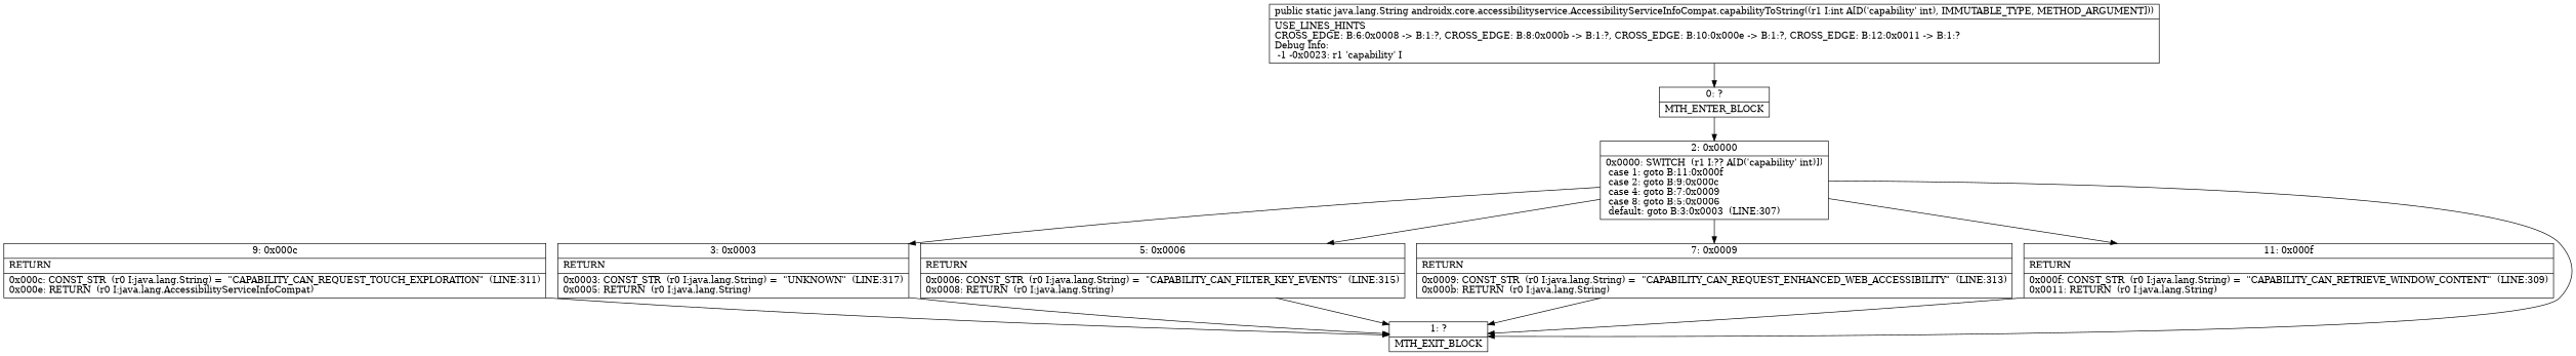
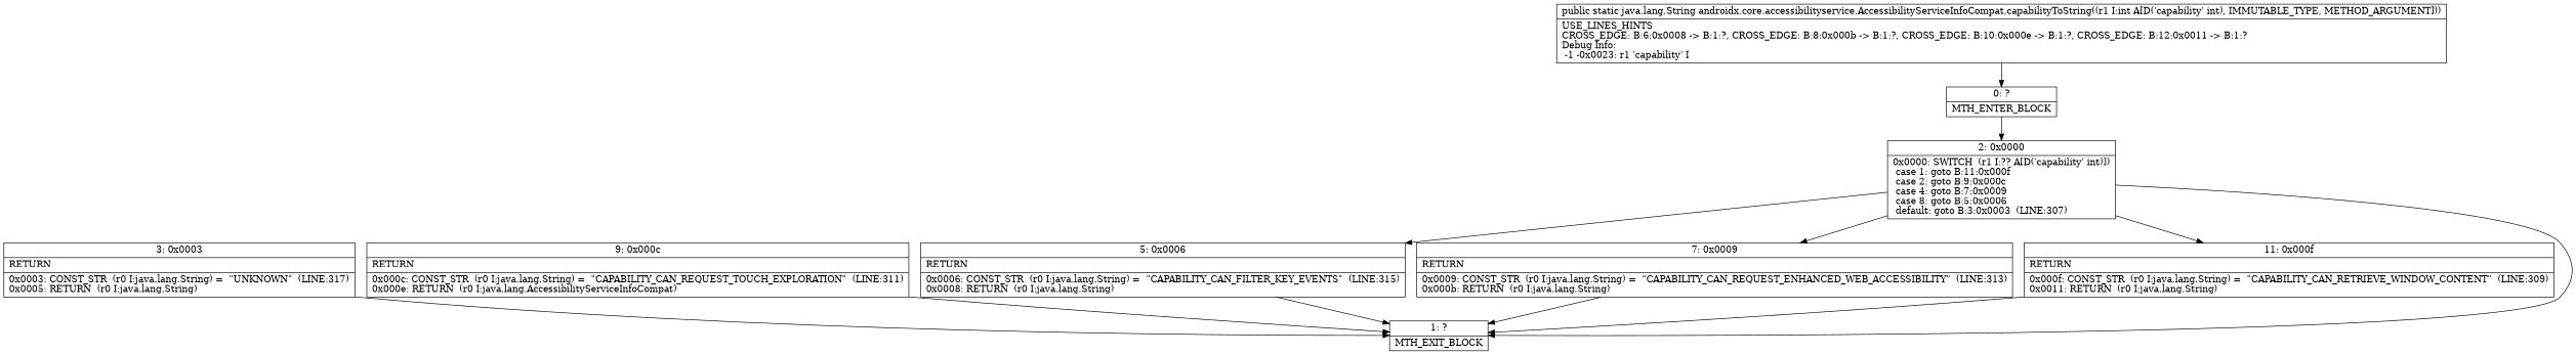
  digraph {
    node [shape=record]
    n1 [label="{0\:\ ?|MTH_ENTER_BLOCK\l}"]
    n2 [label="{2\:\ 0x0000|0x0000: SWITCH  (r1 I:?? A[D('capability' int)])\l case 1: goto B:11:0x000f\l case 2: goto B:9:0x000c\l case 4: goto B:7:0x0009\l case 8: goto B:5:0x0006\l default: goto B:3:0x0003  (LINE:307)\l}"]
    n3 [label="{3\:\ 0x0003|RETURN\l|0x0003: CONST_STR  (r0 I:java.lang.String) =  \"UNKNOWN\"  (LINE:317)\l0x0005: RETURN  (r0 I:java.lang.String) \l}"]
    n4 [label="{5\:\ 0x0006|RETURN\l|0x0006: CONST_STR  (r0 I:java.lang.String) =  \"CAPABILITY_CAN_FILTER_KEY_EVENTS\"  (LINE:315)\l0x0008: RETURN  (r0 I:java.lang.String) \l}"]
    n5 [label="{7\:\ 0x0009|RETURN\l|0x0009: CONST_STR  (r0 I:java.lang.String) =  \"CAPABILITY_CAN_REQUEST_ENHANCED_WEB_ACCESSIBILITY\"  (LINE:313)\l0x000b: RETURN  (r0 I:java.lang.String) \l}"]
    n6 [label="{11\:\ 0x000f|RETURN\l|0x000f: CONST_STR  (r0 I:java.lang.String) =  \"CAPABILITY_CAN_RETRIEVE_WINDOW_CONTENT\"  (LINE:309)\l0x0011: RETURN  (r0 I:java.lang.String) \l}"]
    n7 [label="{1\:\ ?|MTH_EXIT_BLOCK\l}"]
    n8 [label="{9\:\ 0x000c|RETURN\l|0x000c: CONST_STR  (r0 I:java.lang.String) =  \"CAPABILITY_CAN_REQUEST_TOUCH_EXPLORATION\"  (LINE:311)\l0x000e: RETURN  (r0 I:java.lang.AccessibilityServiceInfoCompat) \l}"]
    n9 [label="{public static java.lang.String androidx.core.accessibilityservice.AccessibilityServiceInfoCompat.capabilityToString((r1 I:int A[D('capability' int), IMMUTABLE_TYPE, METHOD_ARGUMENT]))  | USE_LINES_HINTS\lCROSS_EDGE: B:6:0x0008 \-\> B:1:?, CROSS_EDGE: B:8:0x000b \-\> B:1:?, CROSS_EDGE: B:10:0x000e \-\> B:1:?, CROSS_EDGE: B:12:0x0011 \-\> B:1:?\lDebug Info:\l  \-1 \-0x0023: r1 'capability' I\l}"]
    n1 -> n2
-   n2 -> n3
    n2 -> n4
    n2 -> n5
    n2 -> n6
    n2 -> n7
    n3 -> n7
    n4 -> n7
    n5 -> n7
    n6 -> n7
    n8 -> n7
    n9 -> n1
  }
